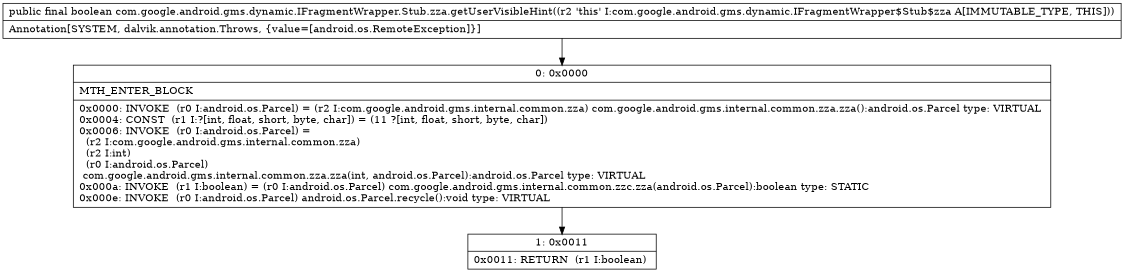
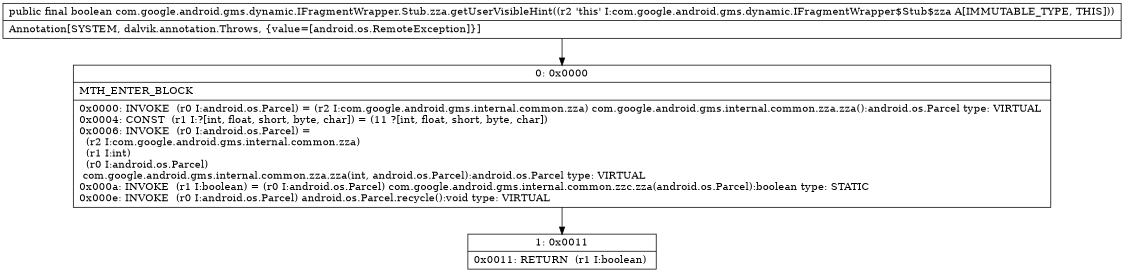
  digraph {
    node [shape=record]
-   n1 [label="{0\:\ 0x0000|MTH_ENTER_BLOCK\l|0x0000: INVOKE  (r0 I:android.os.Parcel) = (r2 I:com.google.android.gms.internal.common.zza) com.google.android.gms.internal.common.zza.zza():android.os.Parcel type: VIRTUAL \l0x0004: CONST  (r1 I:?[int, float, short, byte, char]) = (11 ?[int, float, short, byte, char]) \l0x0006: INVOKE  (r0 I:android.os.Parcel) = \l  (r2 I:com.google.android.gms.internal.common.zza)\l  (r2 I:int)\l  (r0 I:android.os.Parcel)\l com.google.android.gms.internal.common.zza.zza(int, android.os.Parcel):android.os.Parcel type: VIRTUAL \l0x000a: INVOKE  (r1 I:boolean) = (r0 I:android.os.Parcel) com.google.android.gms.internal.common.zzc.zza(android.os.Parcel):boolean type: STATIC \l0x000e: INVOKE  (r0 I:android.os.Parcel) android.os.Parcel.recycle():void type: VIRTUAL \l}"]
+   n1 [label="{0\:\ 0x0000|MTH_ENTER_BLOCK\l|0x0000: INVOKE  (r0 I:android.os.Parcel) = (r2 I:com.google.android.gms.internal.common.zza) com.google.android.gms.internal.common.zza.zza():android.os.Parcel type: VIRTUAL \l0x0004: CONST  (r1 I:?[int, float, short, byte, char]) = (11 ?[int, float, short, byte, char]) \l0x0006: INVOKE  (r0 I:android.os.Parcel) = \l  (r2 I:com.google.android.gms.internal.common.zza)\l  (r1 I:int)\l  (r0 I:android.os.Parcel)\l com.google.android.gms.internal.common.zza.zza(int, android.os.Parcel):android.os.Parcel type: VIRTUAL \l0x000a: INVOKE  (r1 I:boolean) = (r0 I:android.os.Parcel) com.google.android.gms.internal.common.zzc.zza(android.os.Parcel):boolean type: STATIC \l0x000e: INVOKE  (r0 I:android.os.Parcel) android.os.Parcel.recycle():void type: VIRTUAL \l}"]
    n2 [label="{1\:\ 0x0011|0x0011: RETURN  (r1 I:boolean) \l}"]
    n3 [label="{public final boolean com.google.android.gms.dynamic.IFragmentWrapper.Stub.zza.getUserVisibleHint((r2 'this' I:com.google.android.gms.dynamic.IFragmentWrapper$Stub$zza A[IMMUTABLE_TYPE, THIS]))  | Annotation[SYSTEM, dalvik.annotation.Throws, \{value=[android.os.RemoteException]\}]\l}"]
    n1 -> n2
    n3 -> n1
  }
